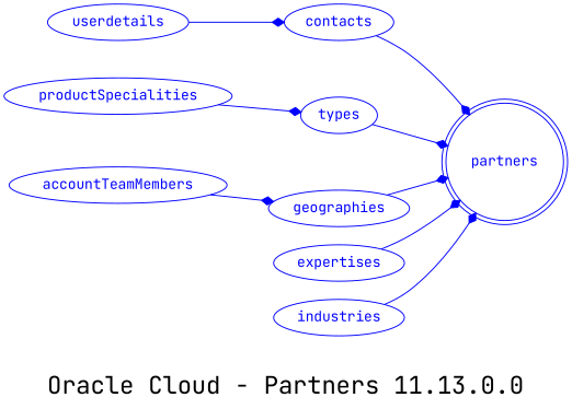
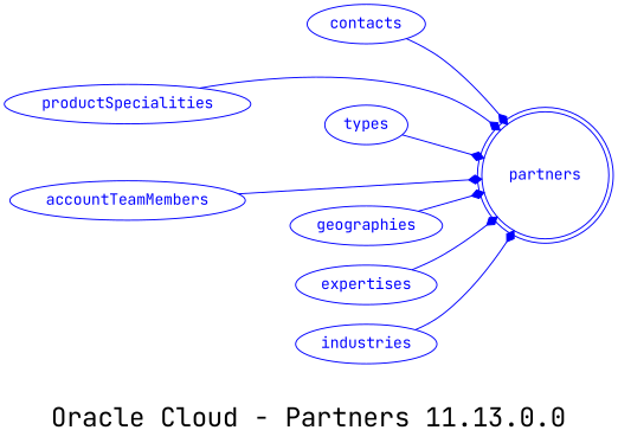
  digraph {
    fontname="JetBrains Mono"
    fontsize=24
    label="Oracle Cloud - Partners 11.13.0.0"
    rankdir=LR
    splines=true
    node [color=blue fontcolor=blue fontname="JetBrains Mono" shape=ellipse]
    edge [arrowhead=diamond arrowtail=none color=blue fontcolor=blue fontname="JetBrains Mono"]
    partners [shape=doublecircle]
    contacts
-   userdetails
    types
    productSpecialities
    geographies
    accountTeamMembers
    expertises
    industries
    contacts -> partners
-   userdetails -> contacts
    types -> partners
-   productSpecialities -> types
+   productSpecialities -> partners
    geographies -> partners
-   accountTeamMembers -> geographies
+   accountTeamMembers -> partners
    expertises -> partners
    industries -> partners
  }
